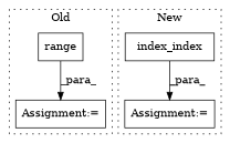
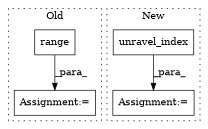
  digraph {
    fontname="DejaVu Serif"
    node [a=32 shape=box fontname="DejaVu Serif"]
    edge [fontname="DejaVu Serif"]
    n1 [l="6,1" label=range s="6787,6813"]
    n2 [a=7 l="53,2" label="Assignment:=" s="6726,6814"]
-   n3 [l="14,1" label=index_index s="6668,6727"]
+   n3 [l="14,1" label=unravel_index s="6668,6727"]
    n4 [a=7 l=2 label="Assignment:=" s=6660]
    subgraph cluster_1 {
      label=Old
      style=dotted
      n1
      n2
    }
    subgraph cluster_2 {
      label=New
      style=dotted
      n3
      n4
    }
    n1 -> n2 [label=_para_]
    n3 -> n4 [label=_para_]
  }
